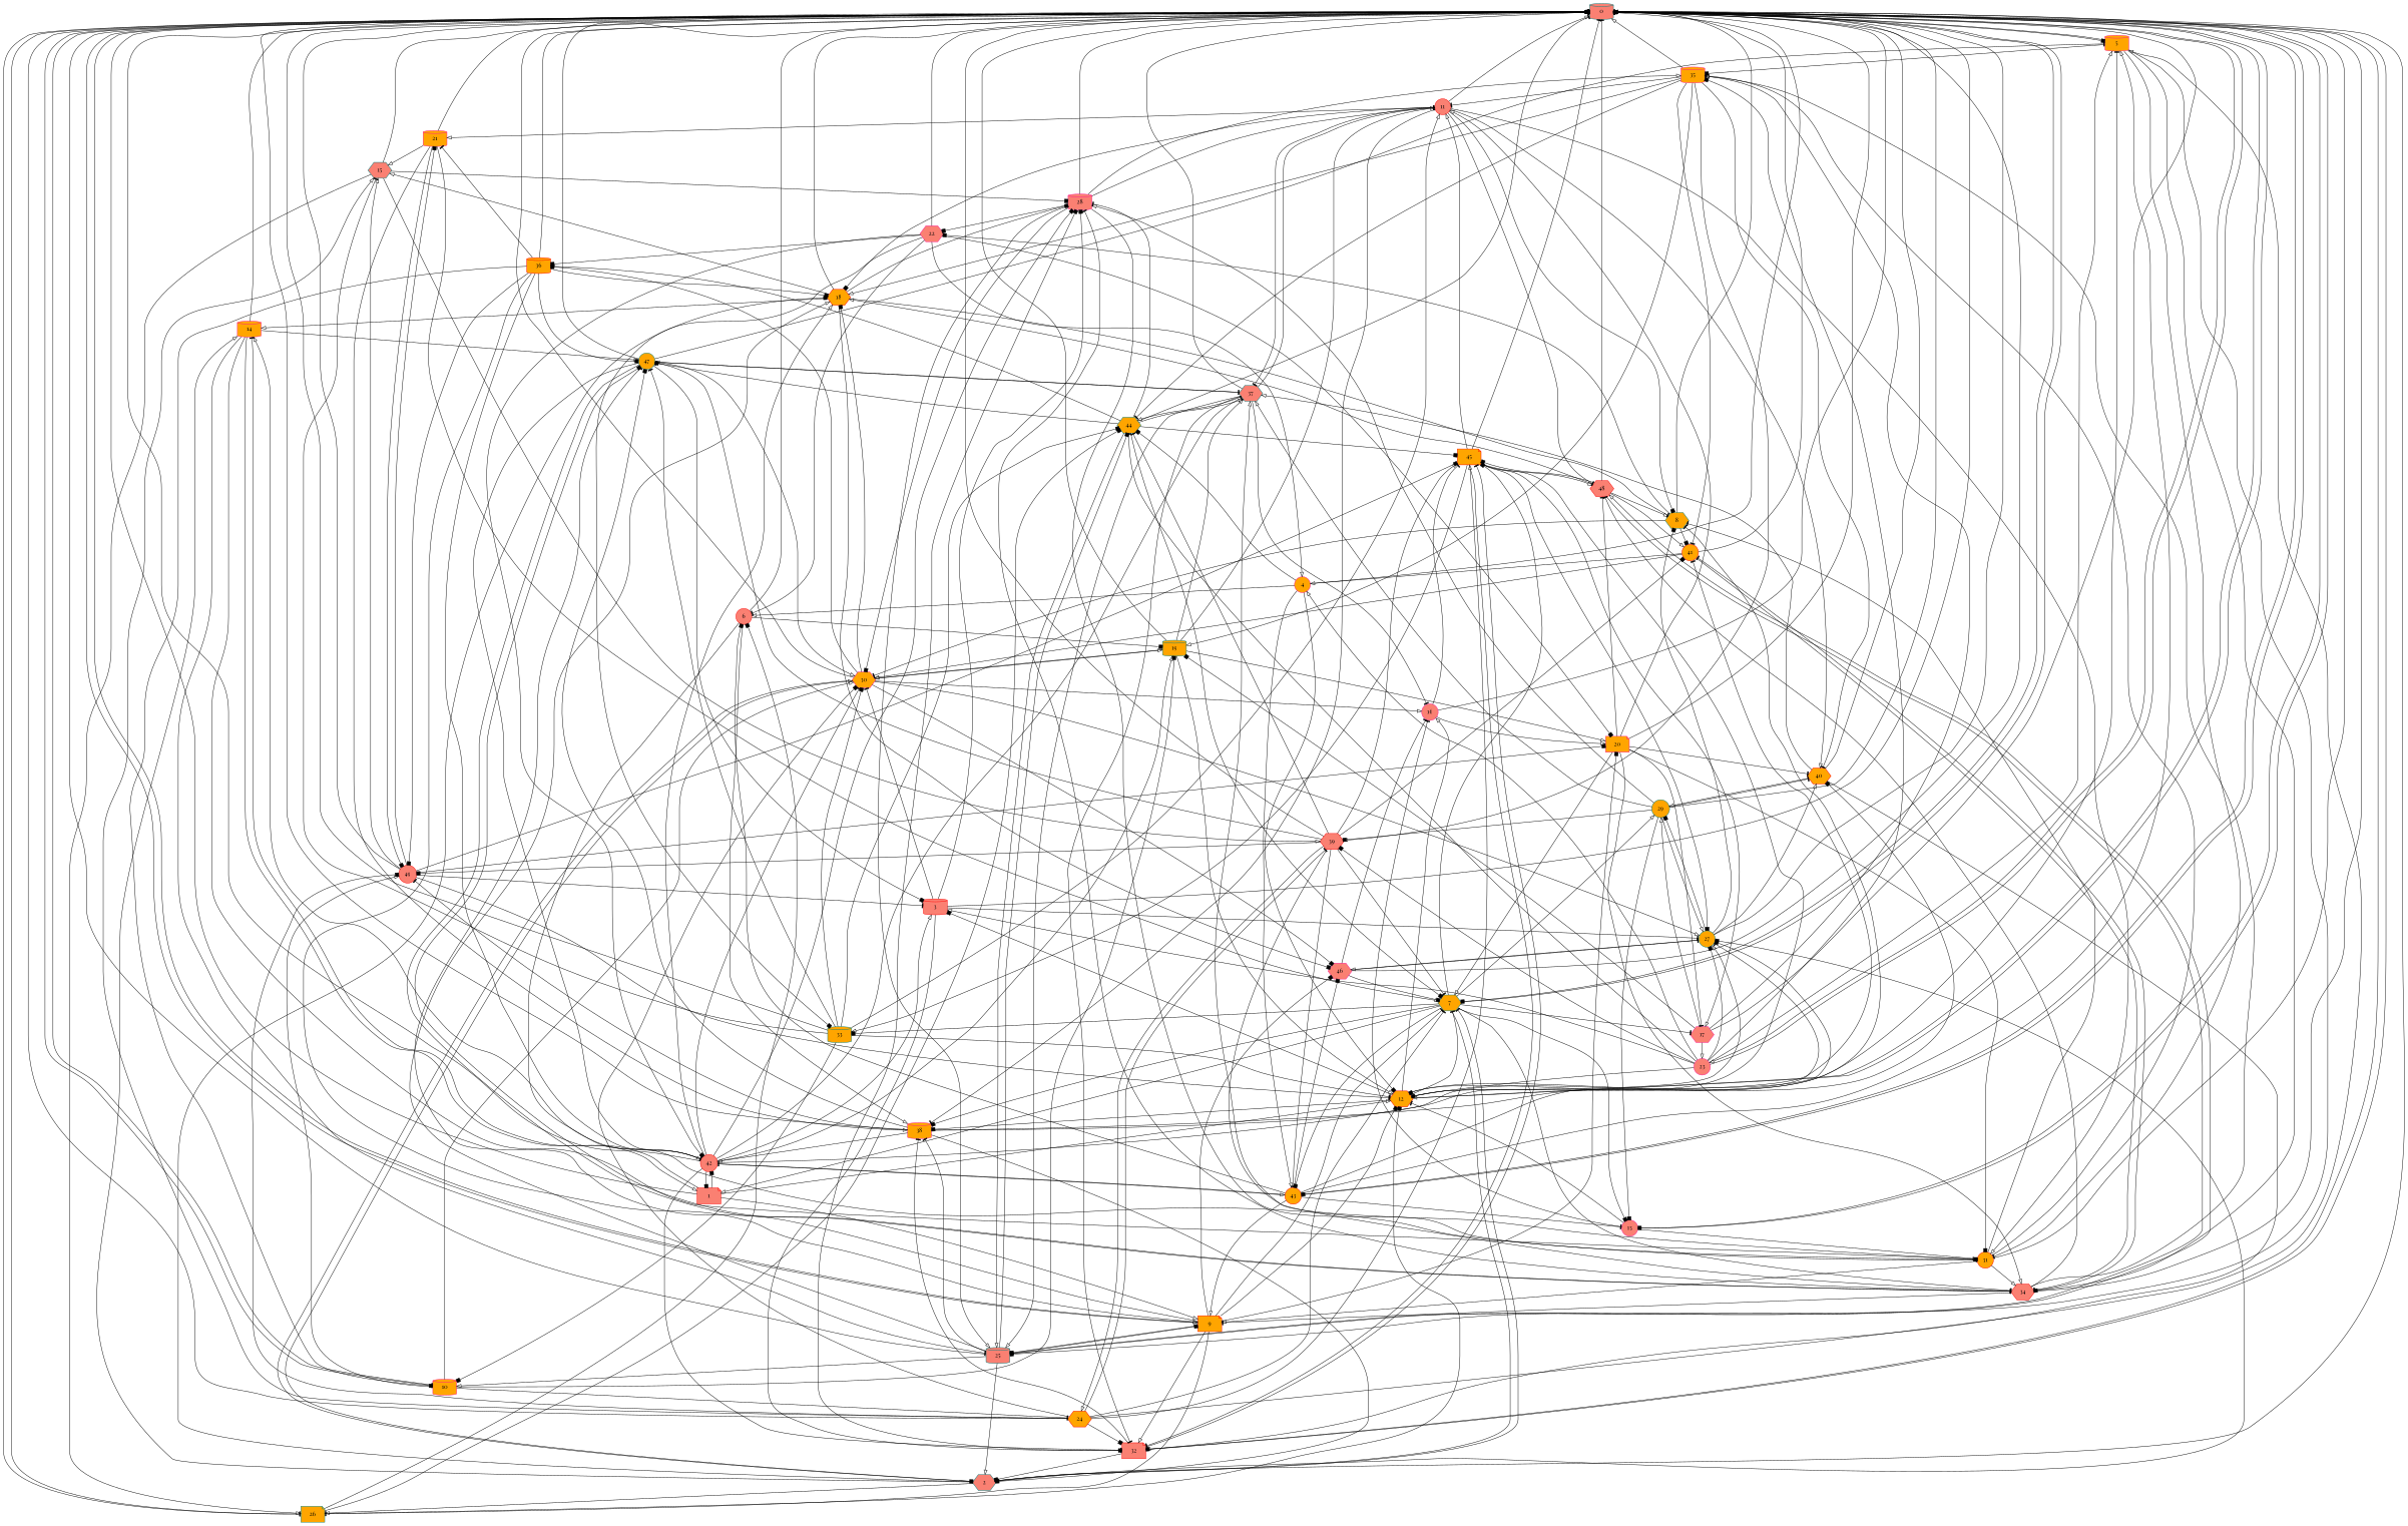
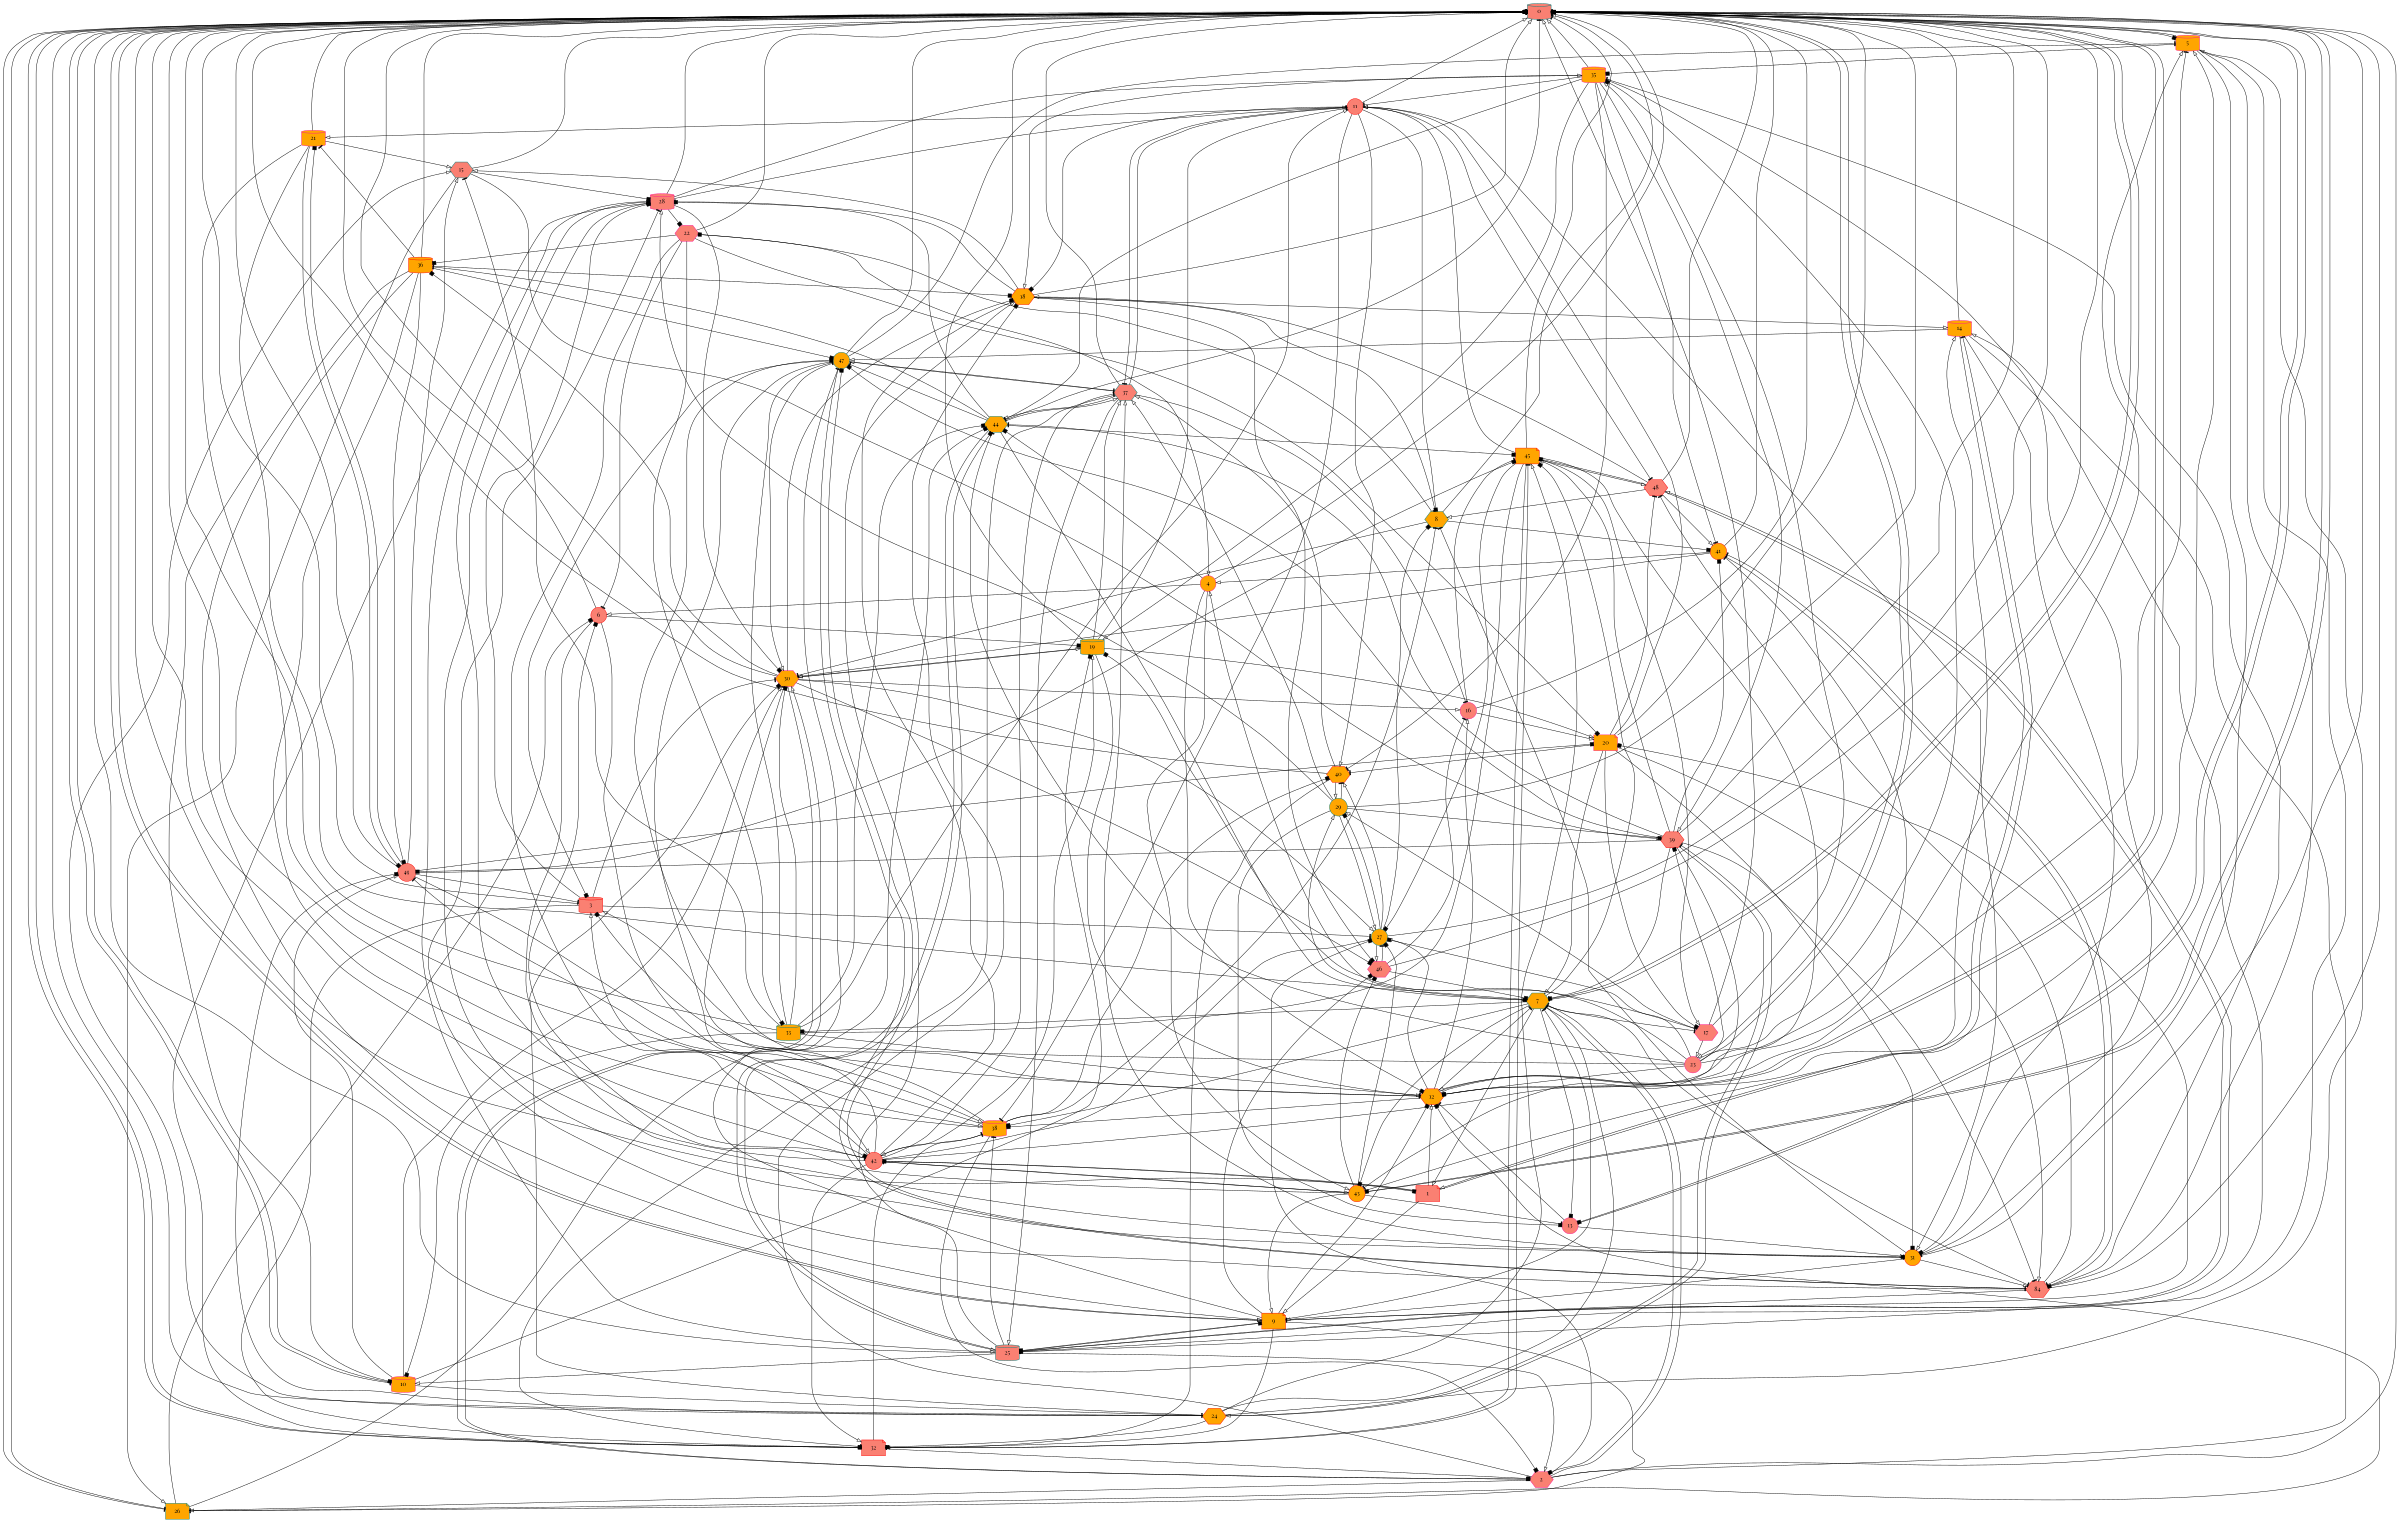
  strict digraph {
    fontname="Playfair Display"
    node [color=red component_delay=3 fillcolor=orange fontname="Playfair Display" shape=hexagon style=filled]
    edge [arrowhead=onormal fontname="Playfair Display" wire_delay=1]
    0 [color=teal fillcolor=salmon shape=cylinder]
    5 [color=deeppink shape=cylinder]
    7 [color=teal]
    9 [shape=note]
    10 [color=deeppink shape=cylinder]
    12
    13 [color=deeppink fillcolor=salmon shape=circle]
    23 [color=deeppink fillcolor=salmon shape=circle]
    26 [color=teal shape=note]
    32 [fillcolor=salmon shape=note]
    43 [shape=circle]
    25 [color=teal fillcolor=salmon shape=cylinder]
    31 [shape=circle]
-   34 [fillcolor=salmon]
+   34 [fillcolor=salmon label=84]
    35 [color=deeppink shape=cylinder]
    1 [fillcolor=salmon shape=note]
-   2 [color=teal fillcolor=salmon]
+   2 [color=deeppink fillcolor=salmon]
    38 [color=deeppink shape=cylinder]
    17 [color=deeppink fillcolor=salmon]
    29 [color=teal shape=circle]
    33 [color=teal shape=cylinder]
    45 [shape=note]
    20 [color=deeppink shape=note]
    46 [color=deeppink fillcolor=salmon]
    47 [color=teal shape=circle]
    30 [color=deeppink]
    19 [color=teal shape=cylinder]
    24
    49 [fillcolor=salmon shape=circle]
    27 [color=teal shape=circle]
    3 [fillcolor=salmon shape=cylinder]
    41 [shape=circle]
    16 [color=deeppink fillcolor=salmon shape=circle]
    4 [color=deeppink shape=circle]
    44 [color=teal]
    39 [fillcolor=salmon]
    6 [fillcolor=salmon shape=circle]
    28 [color=deeppink fillcolor=salmon shape=cylinder]
    42 [fillcolor=salmon shape=circle]
    18
    48 [fillcolor=salmon]
    37 [color=teal fillcolor=salmon]
    8 [color=teal]
    40
    11 [fillcolor=salmon shape=circle]
    14 [color=deeppink shape=cylinder]
    15 [color=teal fillcolor=salmon]
    36 [shape=cylinder]
    21 [color=deeppink shape=cylinder]
    22 [color=deeppink fillcolor=salmon]
    0 -> 5 [arrowhead=box]
    0 -> 7 [arrowhead=box]
    0 -> 9
    0 -> 10 [arrowhead=tee]
    0 -> 12
    0 -> 13 [arrowhead=box]
    0 -> 23
    0 -> 26 [arrowhead=tee]
    0 -> 32 [arrowhead=box]
    0 -> 43 [arrowhead=box]
    5 -> 0
    5 -> 25 [arrowhead=box]
    5 -> 31 [arrowhead=tee]
    5 -> 34 [arrowhead=box]
    5 -> 35 [arrowhead=box]
    7 -> 0 [arrowhead=box]
    7 -> 13 [arrowhead=box]
    7 -> 43 [arrowhead=box]
    7 -> 34 [arrowhead=tee]
    7 -> 1
    7 -> 2 [arrowhead=box]
    7 -> 38 [arrowhead=box]
    7 -> 17 [arrowhead=tee]
    7 -> 29
    7 -> 33 [arrowhead=box]
    7 -> 45 [arrowhead=box]
    9 -> 0 [arrowhead=tee]
    9 -> 7 [arrowhead=tee]
    9 -> 12 [arrowhead=box]
    9 -> 26 [arrowhead=tee]
    9 -> 32
    9 -> 25 [arrowhead=box]
    9 -> 20 [arrowhead=box]
    9 -> 46 [arrowhead=box]
    9 -> 47 [arrowhead=tee]
    10 -> 0 [arrowhead=tee]
    10 -> 30
    10 -> 19 [arrowhead=box]
    10 -> 24 [arrowhead=tee]
    10 -> 49
    12 -> 0
    12 -> 5 [arrowhead=tee]
    12 -> 7 [arrowhead=tee]
    12 -> 38 [arrowhead=box]
    12 -> 27
    12 -> 3 [arrowhead=box]
    12 -> 41 [arrowhead=tee]
    12 -> 16
    13 -> 0
    13 -> 12 [arrowhead=tee]
    13 -> 31
-   13 -> 16 [arrowhead=tee]
    23 -> 0
    23 -> 5
    23 -> 12 [arrowhead=box]
    23 -> 35 [arrowhead=box]
    23 -> 27 [arrowhead=box]
    23 -> 3
    23 -> 4
    23 -> 44 [arrowhead=tee]
    23 -> 39 [arrowhead=box]
    26 -> 0 [arrowhead=box]
    26 -> 12 [arrowhead=box]
    26 -> 44 [arrowhead=box]
    26 -> 6 [arrowhead=box]
    32 -> 0 [arrowhead=box]
    32 -> 2 [arrowhead=box]
    32 -> 38 [arrowhead=tee]
    32 -> 45 [arrowhead=tee]
    32 -> 28 [arrowhead=box]
    43 -> 0
    43 -> 5
    43 -> 9
    43 -> 13 [arrowhead=tee]
    43 -> 46 [arrowhead=box]
    43 -> 27 [arrowhead=box]
    43 -> 6 [arrowhead=box]
    43 -> 42 [arrowhead=tee]
    25 -> 0 [arrowhead=tee]
    25 -> 9 [arrowhead=box]
    25 -> 10
    25 -> 2
    25 -> 38 [arrowhead=tee]
    25 -> 44 [arrowhead=box]
    25 -> 18
    25 -> 48
    31 -> 0
    31 -> 9
    31 -> 34
    31 -> 35
    31 -> 37
    31 -> 8 [arrowhead=tee]
    34 -> 0 [arrowhead=box]
    34 -> 9 [arrowhead=tee]
    34 -> 35 [arrowhead=tee]
    34 -> 47 [arrowhead=box]
    34 -> 41 [arrowhead=tee]
    34 -> 28 [arrowhead=tee]
    34 -> 48 [arrowhead=tee]
    35 -> 0
    35 -> 19
    35 -> 41 [arrowhead=tee]
    35 -> 44 [arrowhead=tee]
    35 -> 39
    35 -> 18
    35 -> 40 [arrowhead=tee]
    35 -> 11 [arrowhead=tee]
    1 -> 0
    1 -> 9
    1 -> 12
    1 -> 42 [arrowhead=box]
    1 -> 14 [arrowhead=tee]
    2 -> 0
    2 -> 7 [arrowhead=tee]
    2 -> 26
    2 -> 30
    2 -> 27 [arrowhead=box]
    2 -> 18 [arrowhead=box]
    2 -> 14
    38 -> 0 [arrowhead=box]
    38 -> 2 [arrowhead=box]
    38 -> 47 [arrowhead=box]
    38 -> 49 [arrowhead=tee]
    38 -> 42
    38 -> 8 [arrowhead=tee]
    38 -> 40 [arrowhead=box]
    17 -> 0
    17 -> 23
    17 -> 35
    17 -> 29
    17 -> 19 [arrowhead=box]
    29 -> 0
    29 -> 13 [arrowhead=box]
    29 -> 27
    29 -> 39 [arrowhead=box]
    29 -> 28
    29 -> 37
    29 -> 40 [arrowhead=tee]
    33 -> 0 [arrowhead=box]
    33 -> 10 [arrowhead=box]
    33 -> 12 [arrowhead=tee]
    33 -> 47 [arrowhead=tee]
    33 -> 30 [arrowhead=box]
    33 -> 44 [arrowhead=box]
    33 -> 11
    33 -> 15 [arrowhead=tee]
    45 -> 0 [arrowhead=tee]
    45 -> 12 [arrowhead=box]
    45 -> 32 [arrowhead=tee]
    45 -> 17
    45 -> 33
    45 -> 27 [arrowhead=box]
    45 -> 48
    45 -> 11
    20 -> 0 [arrowhead=box]
    20 -> 7
    20 -> 31 [arrowhead=box]
    20 -> 34
-   20 -> 17 [arrowhead=tee]
+   20 -> 17 [arrowhead=box]
    20 -> 48 [arrowhead=tee]
    20 -> 40 [arrowhead=tee]
    20 -> 11
    46 -> 0 [arrowhead=box]
    46 -> 7 [arrowhead=box]
    46 -> 27 [arrowhead=tee]
    46 -> 16 [arrowhead=tee]
    47 -> 0 [arrowhead=box]
    47 -> 5 [arrowhead=tee]
    47 -> 34 [arrowhead=tee]
    47 -> 30
    47 -> 3 [arrowhead=box]
    47 -> 42
    47 -> 37 [arrowhead=tee]
    30 -> 0 [arrowhead=tee]
    30 -> 2 [arrowhead=box]
    30 -> 46 [arrowhead=box]
    30 -> 19
    30 -> 27
    30 -> 16
    30 -> 18 [arrowhead=box]
    30 -> 36 [arrowhead=box]
    19 -> 0 [arrowhead=box]
    19 -> 12
    19 -> 20
    19 -> 30
    19 -> 37
    19 -> 11 [arrowhead=tee]
    24 -> 0 [arrowhead=tee]
    24 -> 5
    24 -> 7 [arrowhead=tee]
    24 -> 32 [arrowhead=box]
    24 -> 45
    24 -> 30 [arrowhead=box]
    24 -> 49 [arrowhead=box]
    24 -> 39 [arrowhead=tee]
    24 -> 15
    49 -> 0 [arrowhead=tee]
    49 -> 12 [arrowhead=tee]
    49 -> 45 [arrowhead=box]
    49 -> 20 [arrowhead=box]
    49 -> 3 [arrowhead=tee]
    49 -> 15
    49 -> 21 [arrowhead=box]
    27 -> 0 [arrowhead=tee]
    27 -> 29 [arrowhead=box]
    27 -> 46
    27 -> 8 [arrowhead=box]
    27 -> 40
    3 -> 0 [arrowhead=tee]
    3 -> 32 [arrowhead=box]
    3 -> 30 [arrowhead=tee]
    3 -> 27 [arrowhead=tee]
    3 -> 28 [arrowhead=box]
    41 -> 0
    41 -> 34 [arrowhead=tee]
    41 -> 30
    41 -> 4
    16 -> 0
    16 -> 45 [arrowhead=tee]
    16 -> 20
    4 -> 0 [arrowhead=tee]
    4 -> 12 [arrowhead=box]
    4 -> 43
    4 -> 44 [arrowhead=box]
    4 -> 6
    44 -> 0 [arrowhead=tee]
    44 -> 7 [arrowhead=box]
    44 -> 25
    44 -> 45 [arrowhead=box]
    44 -> 47 [arrowhead=tee]
    44 -> 28 [arrowhead=tee]
    44 -> 37
    44 -> 36 [arrowhead=tee]
    39 -> 0 [arrowhead=tee]
    39 -> 7 [arrowhead=tee]
    39 -> 43 [arrowhead=tee]
    39 -> 34 [arrowhead=tee]
    39 -> 45
    39 -> 47 [arrowhead=box]
    39 -> 24
    39 -> 49 [arrowhead=box]
    39 -> 41 [arrowhead=box]
    39 -> 44 [arrowhead=tee]
    6 -> 0
    6 -> 31 [arrowhead=tee]
    6 -> 38
    6 -> 19 [arrowhead=box]
    28 -> 0 [arrowhead=tee]
    28 -> 25
    28 -> 31 [arrowhead=box]
    28 -> 35
    28 -> 30 [arrowhead=box]
    28 -> 11
    28 -> 22 [arrowhead=box]
    42 -> 0
-   42 -> 32 [arrowhead=tee]
+   42 -> 32
    42 -> 43
    42 -> 1 [arrowhead=box]
    42 -> 30 [arrowhead=tee]
    42 -> 19
    42 -> 27 [arrowhead=tee]
    42 -> 3
    42 -> 28 [arrowhead=box]
    42 -> 18
    42 -> 37 [arrowhead=tee]
    42 -> 14
    18 -> 0
    18 -> 46 [arrowhead=box]
    18 -> 28 [arrowhead=box]
    18 -> 8 [arrowhead=tee]
    18 -> 14
    18 -> 15
    48 -> 0 [arrowhead=tee]
    48 -> 25 [arrowhead=tee]
    48 -> 45 [arrowhead=box]
    48 -> 41
    48 -> 18
    48 -> 8
    37 -> 0 [arrowhead=tee]
    37 -> 32 [arrowhead=tee]
    37 -> 25
    37 -> 47
    37 -> 16 [arrowhead=tee]
    37 -> 44
    37 -> 11 [arrowhead=tee]
    8 -> 0
    8 -> 30 [arrowhead=tee]
    8 -> 41 [arrowhead=box]
    8 -> 22 [arrowhead=box]
    40 -> 0 [arrowhead=tee]
    40 -> 32
    40 -> 29
    40 -> 37
    11 -> 0
    11 -> 31
    11 -> 38 [arrowhead=tee]
    11 -> 18 [arrowhead=box]
    11 -> 48 [arrowhead=tee]
    11 -> 37 [arrowhead=tee]
    11 -> 8 [arrowhead=box]
    11 -> 40
    11 -> 21
    14 -> 0
    14 -> 25 [arrowhead=tee]
    14 -> 31 [arrowhead=box]
    14 -> 1
    14 -> 47
    15 -> 0
    15 -> 26
    15 -> 39
    15 -> 28 [arrowhead=box]
    36 -> 0 [arrowhead=box]
    36 -> 9
    36 -> 10 [arrowhead=box]
    36 -> 47 [arrowhead=box]
    36 -> 49 [arrowhead=box]
    36 -> 42 [arrowhead=tee]
    36 -> 18 [arrowhead=box]
    36 -> 21 [arrowhead=tee]
    21 -> 0 [arrowhead=tee]
    21 -> 7
    21 -> 38
    21 -> 49 [arrowhead=box]
    21 -> 15
    22 -> 0 [arrowhead=tee]
    22 -> 33 [arrowhead=box]
    22 -> 20 [arrowhead=box]
    22 -> 4
    22 -> 6 [arrowhead=tee]
    22 -> 42 [arrowhead=box]
    22 -> 36 [arrowhead=box]
  }
